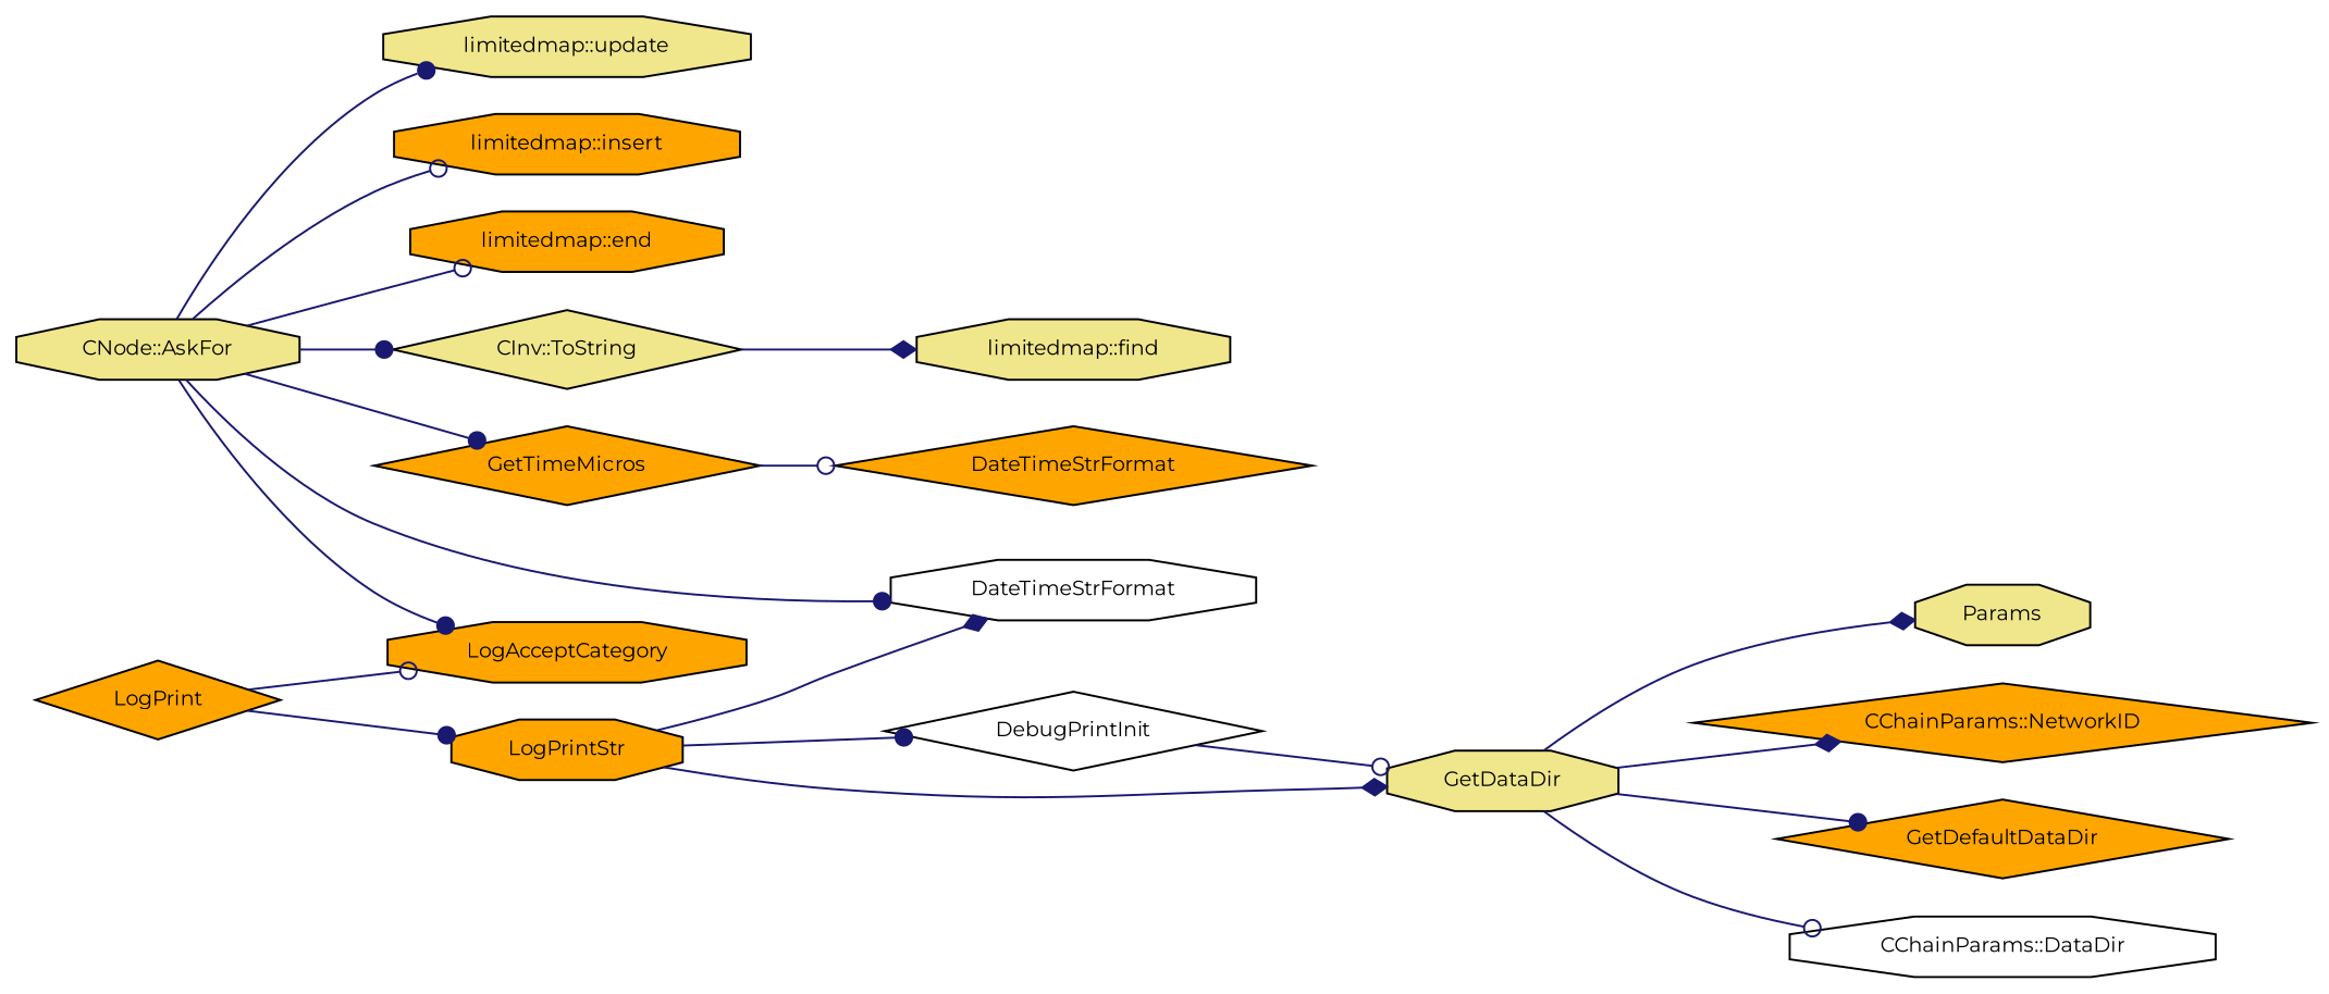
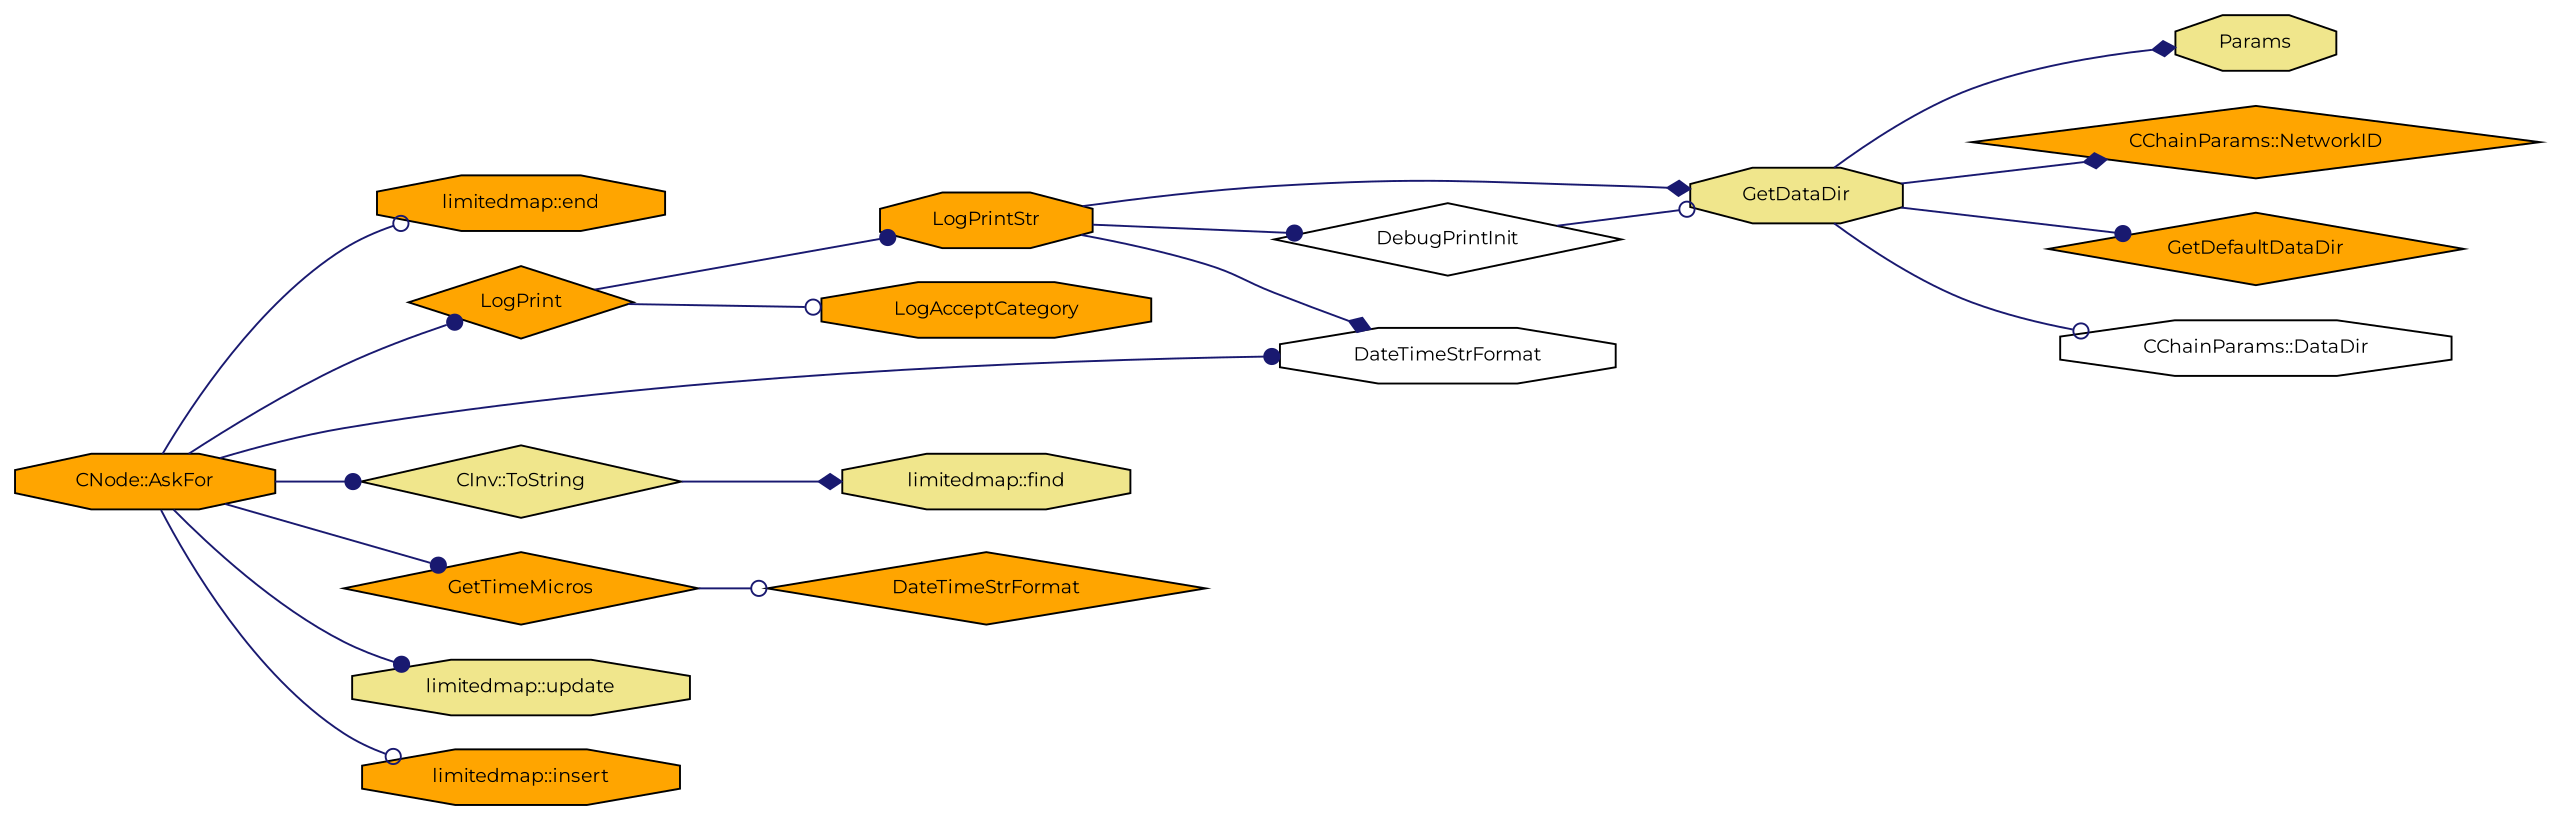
  digraph {
    fontname=Montserrat
    rankdir=LR
    node [color=black fillcolor=orange fontname=Montserrat fontsize=10 shape=octagon style=filled]
    edge [arrowhead=dot color=midnightblue fontname=Montserrat fontsize=10 labelfontname=Helvetica labelfontsize=10 style=solid]
-   n1 [fillcolor=khaki fontcolor=black height=0.2 label="CNode::AskFor" width=0.4]
+   n1 [fontcolor=black height=0.2 label="CNode::AskFor" width=0.4]
    n2 [height=0.2 label="limitedmap::end" width=0.4]
    n3 [height=0.2 label=LogPrint shape=diamond width=0.4]
    n4 [fillcolor=white height=0.2 label=DateTimeStrFormat width=0.4]
    n5 [fillcolor=khaki height=0.2 label="CInv::ToString" shape=diamond width=0.4]
    n6 [height=0.2 label=GetTimeMicros shape=diamond width=0.4]
    n7 [fillcolor=khaki height=0.2 label="limitedmap::update" width=0.4]
    n8 [height=0.2 label="limitedmap::insert" width=0.4]
    n9 [fillcolor=khaki height=0.2 label="limitedmap::find" width=0.4]
    n10 [height=0.2 label=LogAcceptCategory width=0.4]
    n11 [height=0.2 label=LogPrintStr width=0.4]
    n12 [height=0.2 label=DateTimeStrFormat shape=diamond width=0.4]
    n13 [fillcolor=white height=0.2 label=DebugPrintInit shape=diamond width=0.4]
    n14 [fillcolor=khaki height=0.2 label=GetDataDir width=0.4]
    n15 [fillcolor=khaki height=0.2 label=Params width=0.4]
    n16 [height=0.2 label="CChainParams::NetworkID" shape=diamond width=0.4]
    n17 [height=0.2 label=GetDefaultDataDir shape=diamond width=0.4]
    n18 [fillcolor=white height=0.2 label="CChainParams::DataDir" width=0.4]
    n1 -> n2 [arrowhead=odot]
-   n1 -> n10
+   n1 -> n3
    n1 -> n4
    n1 -> n5
    n1 -> n6
    n1 -> n7
    n1 -> n8 [arrowhead=odot]
    n3 -> n10 [arrowhead=odot]
    n3 -> n11
    n5 -> n9 [arrowhead=diamond]
    n6 -> n12 [arrowhead=odot]
    n11 -> n4 [arrowhead=diamond]
    n11 -> n13
    n11 -> n14 [arrowhead=diamond]
    n13 -> n14 [arrowhead=odot]
    n14 -> n15 [arrowhead=diamond]
    n14 -> n16 [arrowhead=diamond]
    n14 -> n17
    n14 -> n18 [arrowhead=odot]
  }
